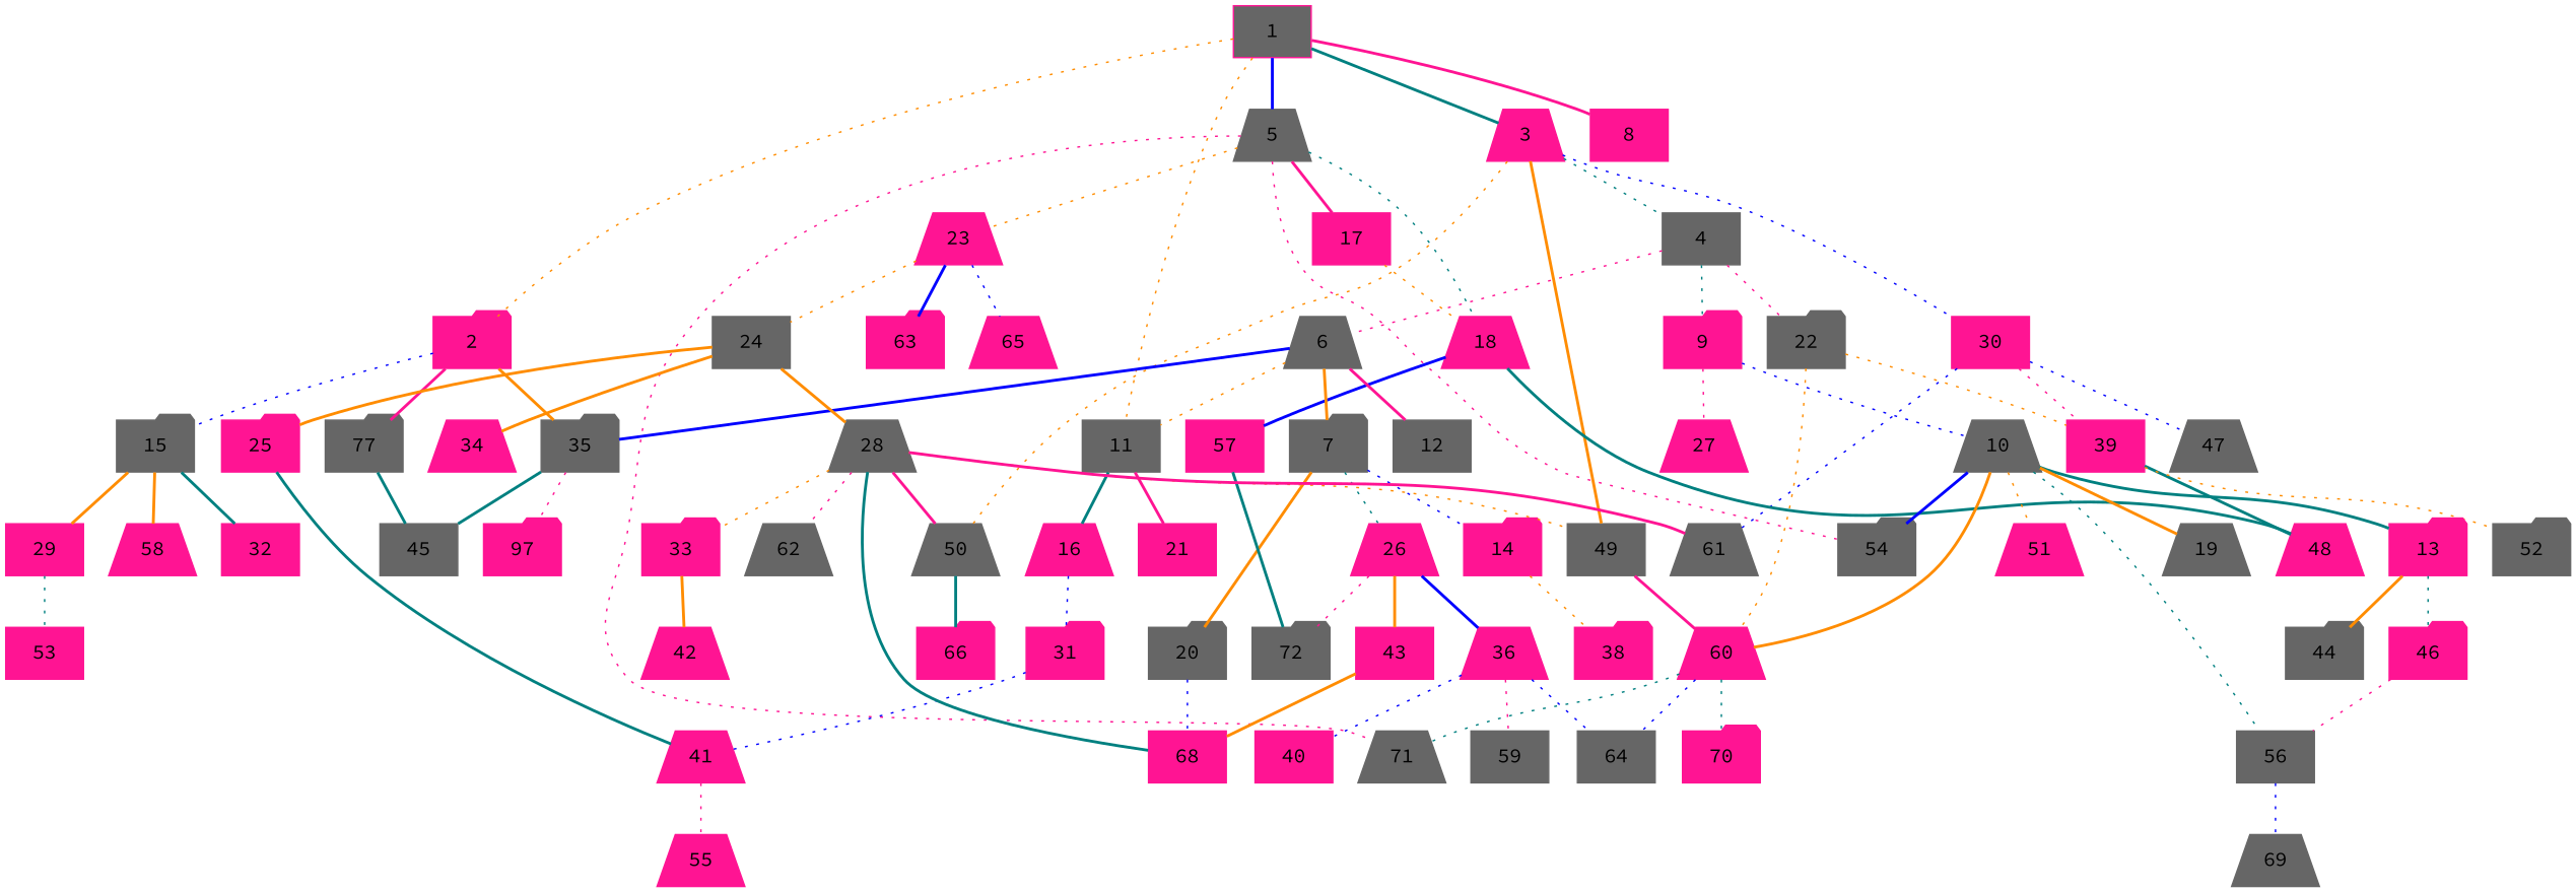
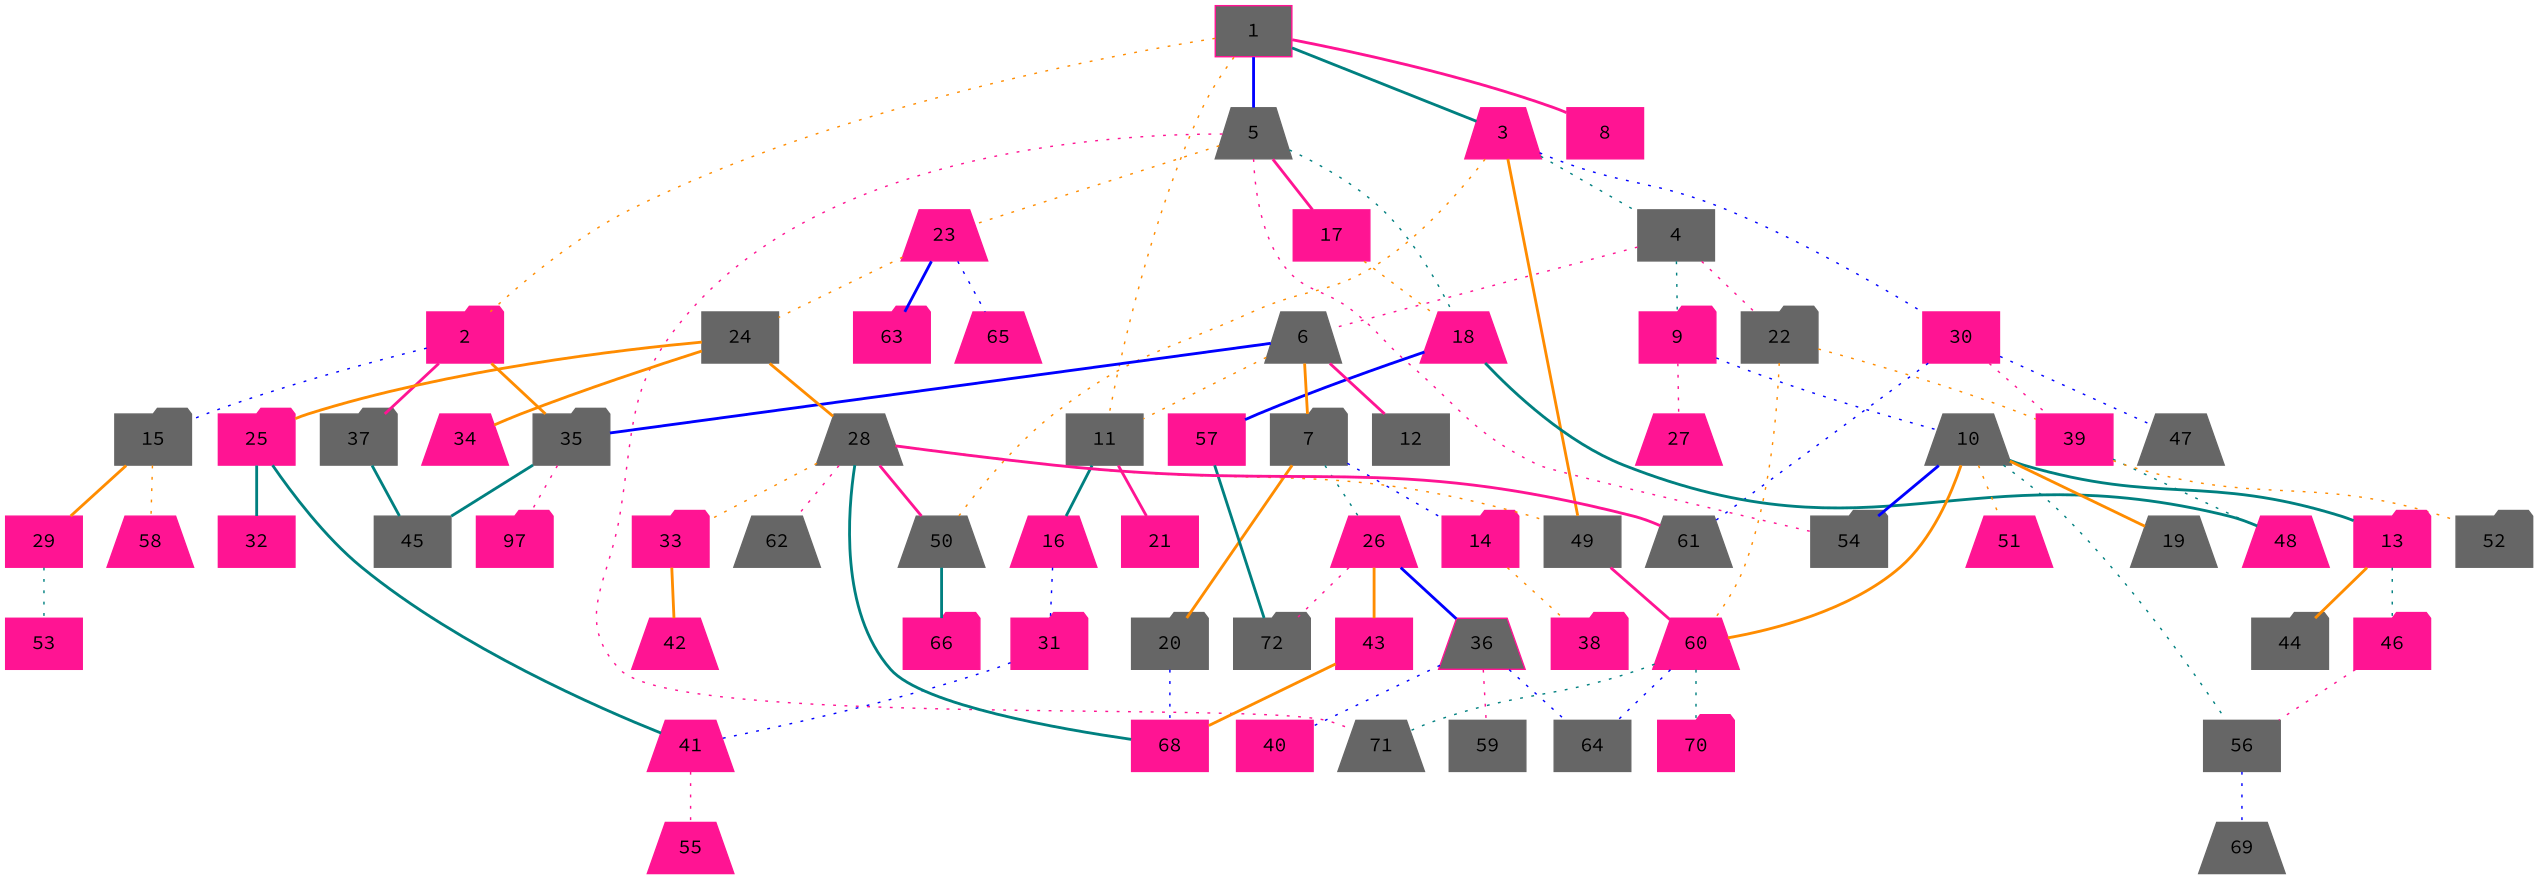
  graph {
    fontname="Source Code Pro"
    node [color=deeppink fontname="Source Code Pro" shape=trapezium style=filled]
    edge [color=darkorange fontname="Source Code Pro" style=dotted]
    1 [fillcolor=gray40 shape=box]
    2 [shape=folder]
    3
    5 [color=gray40]
    8 [shape=box]
    11 [color=gray40 shape=box]
    15 [color=gray40 shape=folder]
    35 [color=gray40 shape=folder]
-   37 [color=gray40 shape=folder label=77]
+   37 [color=gray40 shape=folder]
    4 [color=gray40 shape=box]
    30 [shape=box]
    49 [color=gray40 shape=box]
    50 [color=gray40]
    17 [shape=box]
    18
    23
    54 [color=gray40 shape=folder]
    71 [color=gray40]
    16
    21 [shape=box]
    29 [shape=box]
    58
    45 [color=gray40 shape=box]
    n24 [label=97 shape=folder]
    6 [color=gray40]
    9 [shape=folder]
    22 [color=gray40 shape=folder]
    39 [shape=box]
    61 [color=gray40]
    47 [color=gray40]
    60
    66 [shape=folder]
    7 [color=gray40 shape=folder]
    12 [color=gray40 shape=box]
    10 [color=gray40]
    27
    48
    57 [shape=box]
    24 [color=gray40 shape=box]
    63 [shape=folder]
    65
    14 [shape=folder]
    20 [color=gray40 shape=folder]
    26
    38 [shape=folder]
    68 [shape=box]
-   36
+   36 [fillcolor=gray40]
    43 [shape=box]
    72 [color=gray40 shape=folder]
    13 [shape=folder]
    19 [color=gray40]
    51
    56 [color=gray40 shape=box]
    44 [color=gray40 shape=folder]
    46 [shape=folder]
    69 [color=gray40]
    64 [color=gray40 shape=box]
    70 [shape=folder]
    31 [shape=folder]
    53 [shape=box]
    41
    52 [color=gray40 shape=folder]
    25 [shape=folder]
    28 [color=gray40]
    34
    32 [shape=box]
    33 [shape=folder]
    62 [color=gray40]
    55
    40 [shape=box]
    59 [color=gray40 shape=box]
    42
    1 -- 2
    1 -- 3 [color=teal style=bold]
    1 -- 5 [color=blue style=bold]
    1 -- 8 [color=deeppink style=bold]
    1 -- 11
    2 -- 15 [color=blue]
    2 -- 35 [style=bold]
    2 -- 37 [color=deeppink style=bold]
    3 -- 4 [color=teal]
    3 -- 30 [color=blue]
    3 -- 49 [style=bold]
    3 -- 50
    5 -- 17 [color=deeppink style=bold]
    5 -- 18 [color=teal]
    5 -- 23
    5 -- 54 [color=deeppink]
    5 -- 71 [color=deeppink]
    11 -- 16 [color=teal style=bold]
    11 -- 21 [color=deeppink style=bold]
    15 -- 29 [style=bold]
-   15 -- 58 [style=bold]
+   15 -- 58
    35 -- 45 [color=teal style=bold]
    35 -- n24 [color=deeppink]
    37 -- 45 [color=teal style=bold]
    4 -- 6 [color=deeppink]
    4 -- 9 [color=teal]
    4 -- 22 [color=deeppink]
    30 -- 39 [color=deeppink]
    30 -- 61 [color=blue]
    30 -- 47 [color=blue]
    49 -- 60 [color=deeppink style=bold]
    50 -- 66 [color=teal style=bold]
    17 -- 18
    18 -- 48 [color=teal style=bold]
    18 -- 57 [color=blue style=bold]
    23 -- 24
    23 -- 63 [color=blue style=bold]
    23 -- 65 [color=blue]
    16 -- 31 [color=blue]
    29 -- 53 [color=teal]
    6 -- 11
    6 -- 35 [color=blue style=bold]
    6 -- 7 [style=bold]
    6 -- 12 [color=deeppink style=bold]
    9 -- 10 [color=blue]
    9 -- 27 [color=deeppink]
    22 -- 39
    22 -- 60
-   39 -- 48 [color=teal style=bold]
+   39 -- 48 [color=teal]
    39 -- 52
    60 -- 71 [color=teal]
    60 -- 64 [color=blue]
    60 -- 70 [color=teal]
    7 -- 14 [color=blue]
    7 -- 20 [style=bold]
    7 -- 26 [color=teal]
    10 -- 54 [color=blue style=bold]
    10 -- 60 [style=bold]
    10 -- 13 [color=teal style=bold]
    10 -- 19 [style=bold]
    10 -- 51
    10 -- 56 [color=teal]
    57 -- 72 [color=teal style=bold]
    24 -- 25 [style=bold]
    24 -- 28 [style=bold]
    24 -- 34 [style=bold]
    14 -- 38
    20 -- 68 [color=blue]
    26 -- 36 [color=blue style=bold]
    26 -- 43 [style=bold]
    26 -- 72 [color=deeppink]
    36 -- 64 [color=blue]
    36 -- 40 [color=blue]
    36 -- 59 [color=deeppink]
    43 -- 68 [style=bold]
    13 -- 44 [style=bold]
    13 -- 46 [color=teal]
    56 -- 69 [color=blue]
    46 -- 56 [color=deeppink]
    31 -- 41 [color=blue]
    41 -- 55 [color=deeppink]
    25 -- 41 [color=teal style=bold]
-   15 -- 32 [color=teal style=bold]
+   25 -- 32 [color=teal style=bold]
    28 -- 49
    28 -- 50 [color=deeppink style=bold]
    28 -- 61 [color=deeppink style=bold]
    28 -- 68 [color=teal style=bold]
    28 -- 33
    28 -- 62 [color=deeppink]
    33 -- 42 [style=bold]
  }
